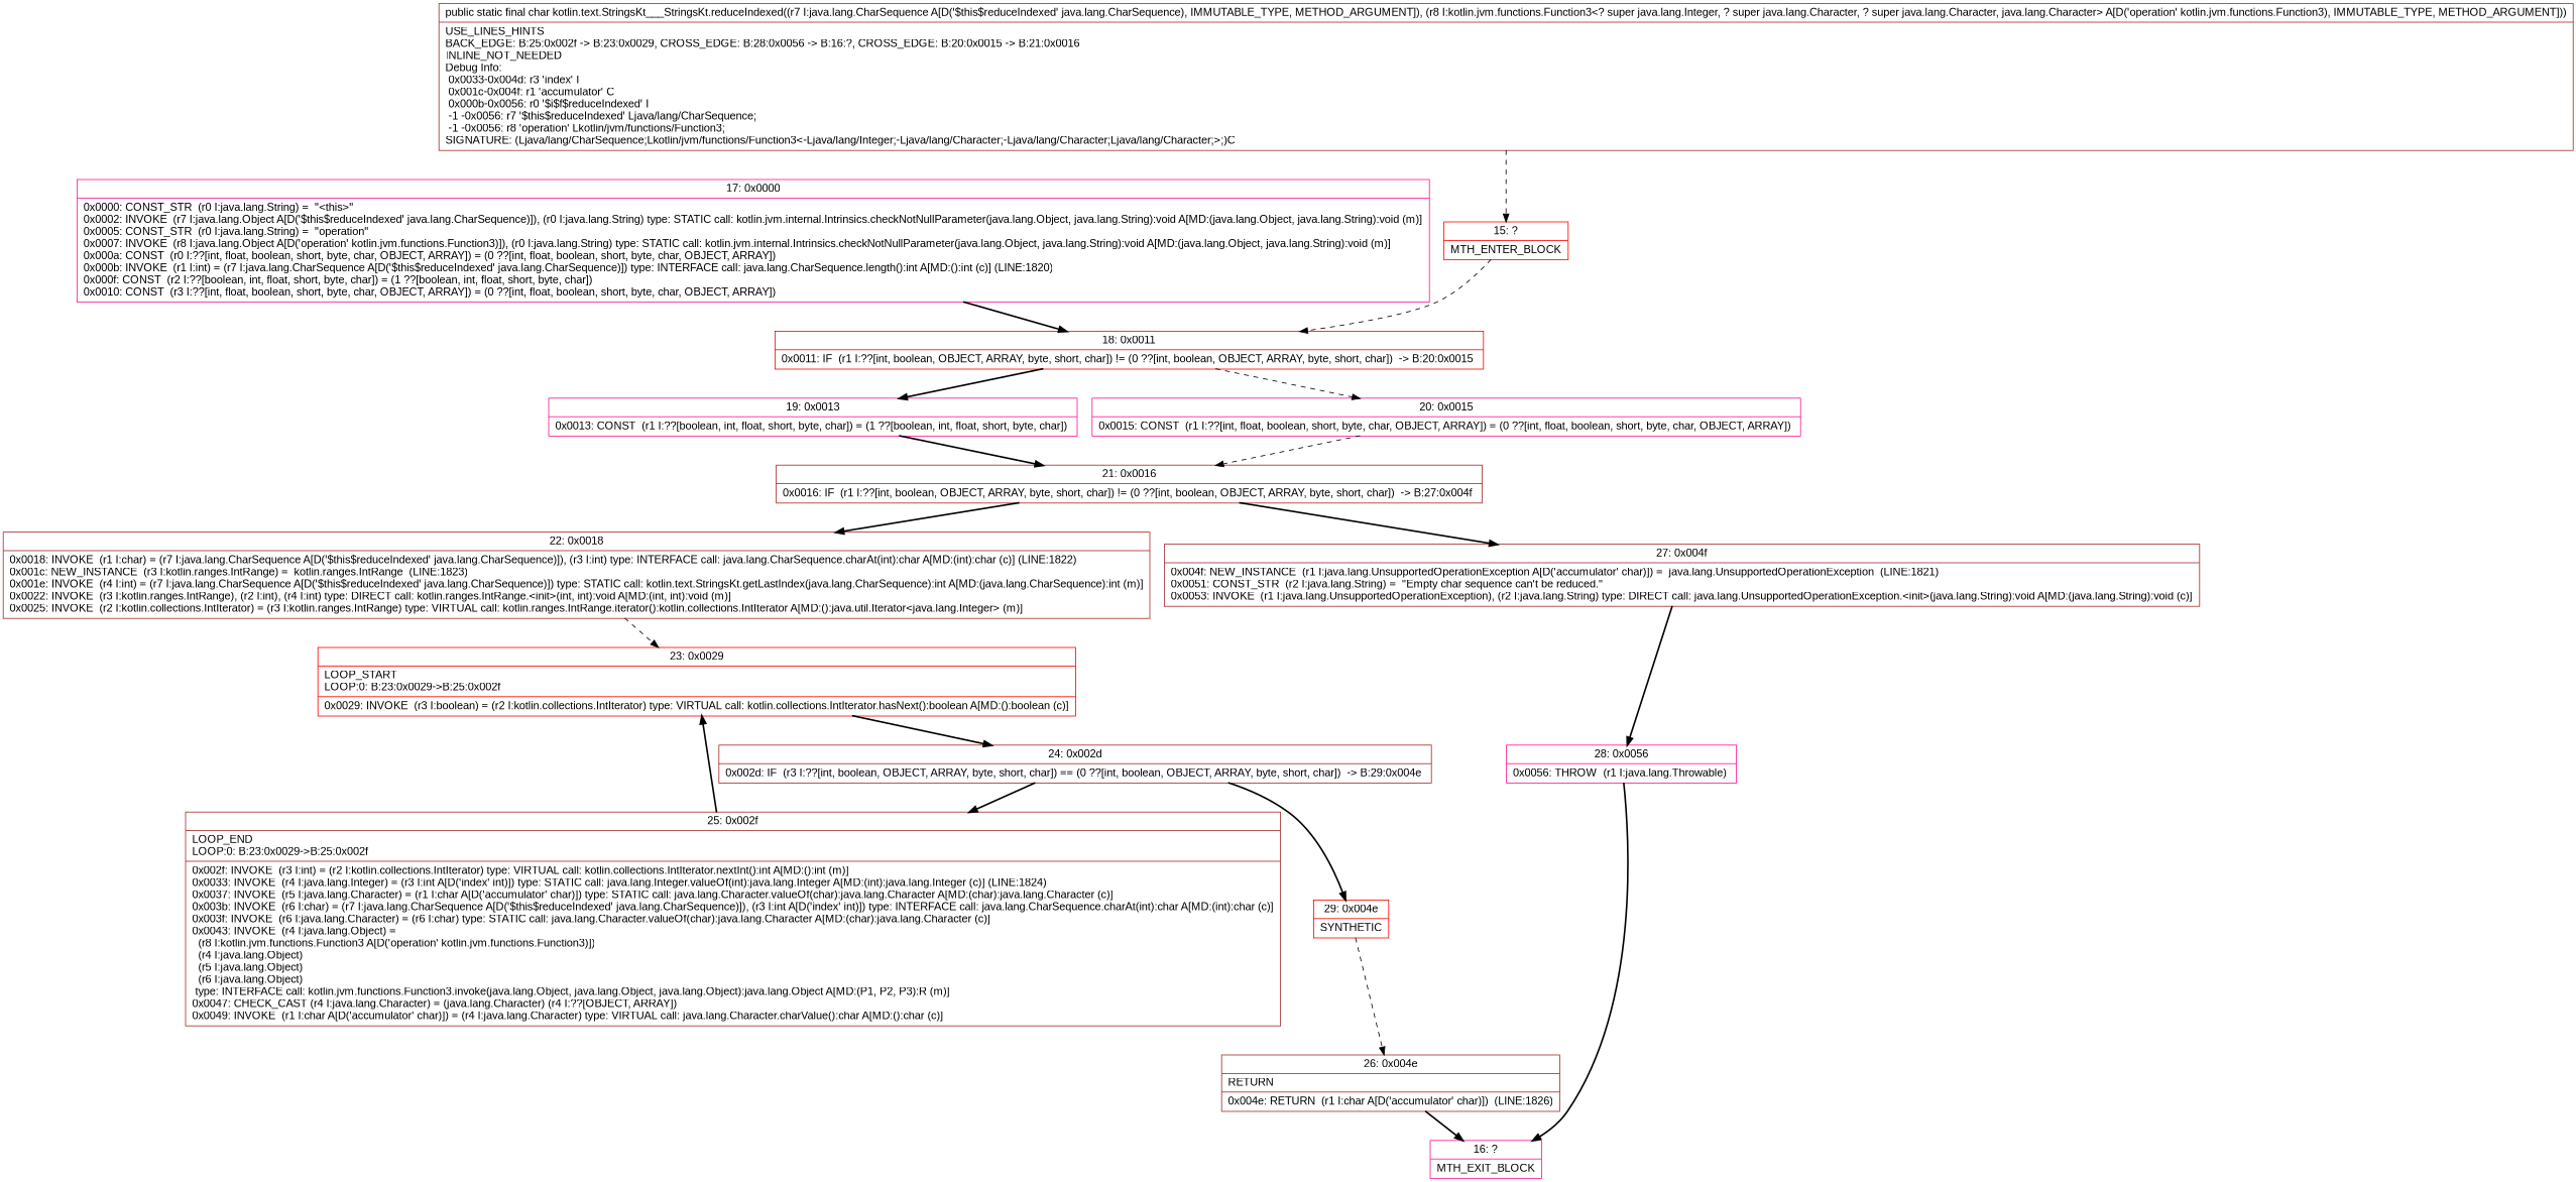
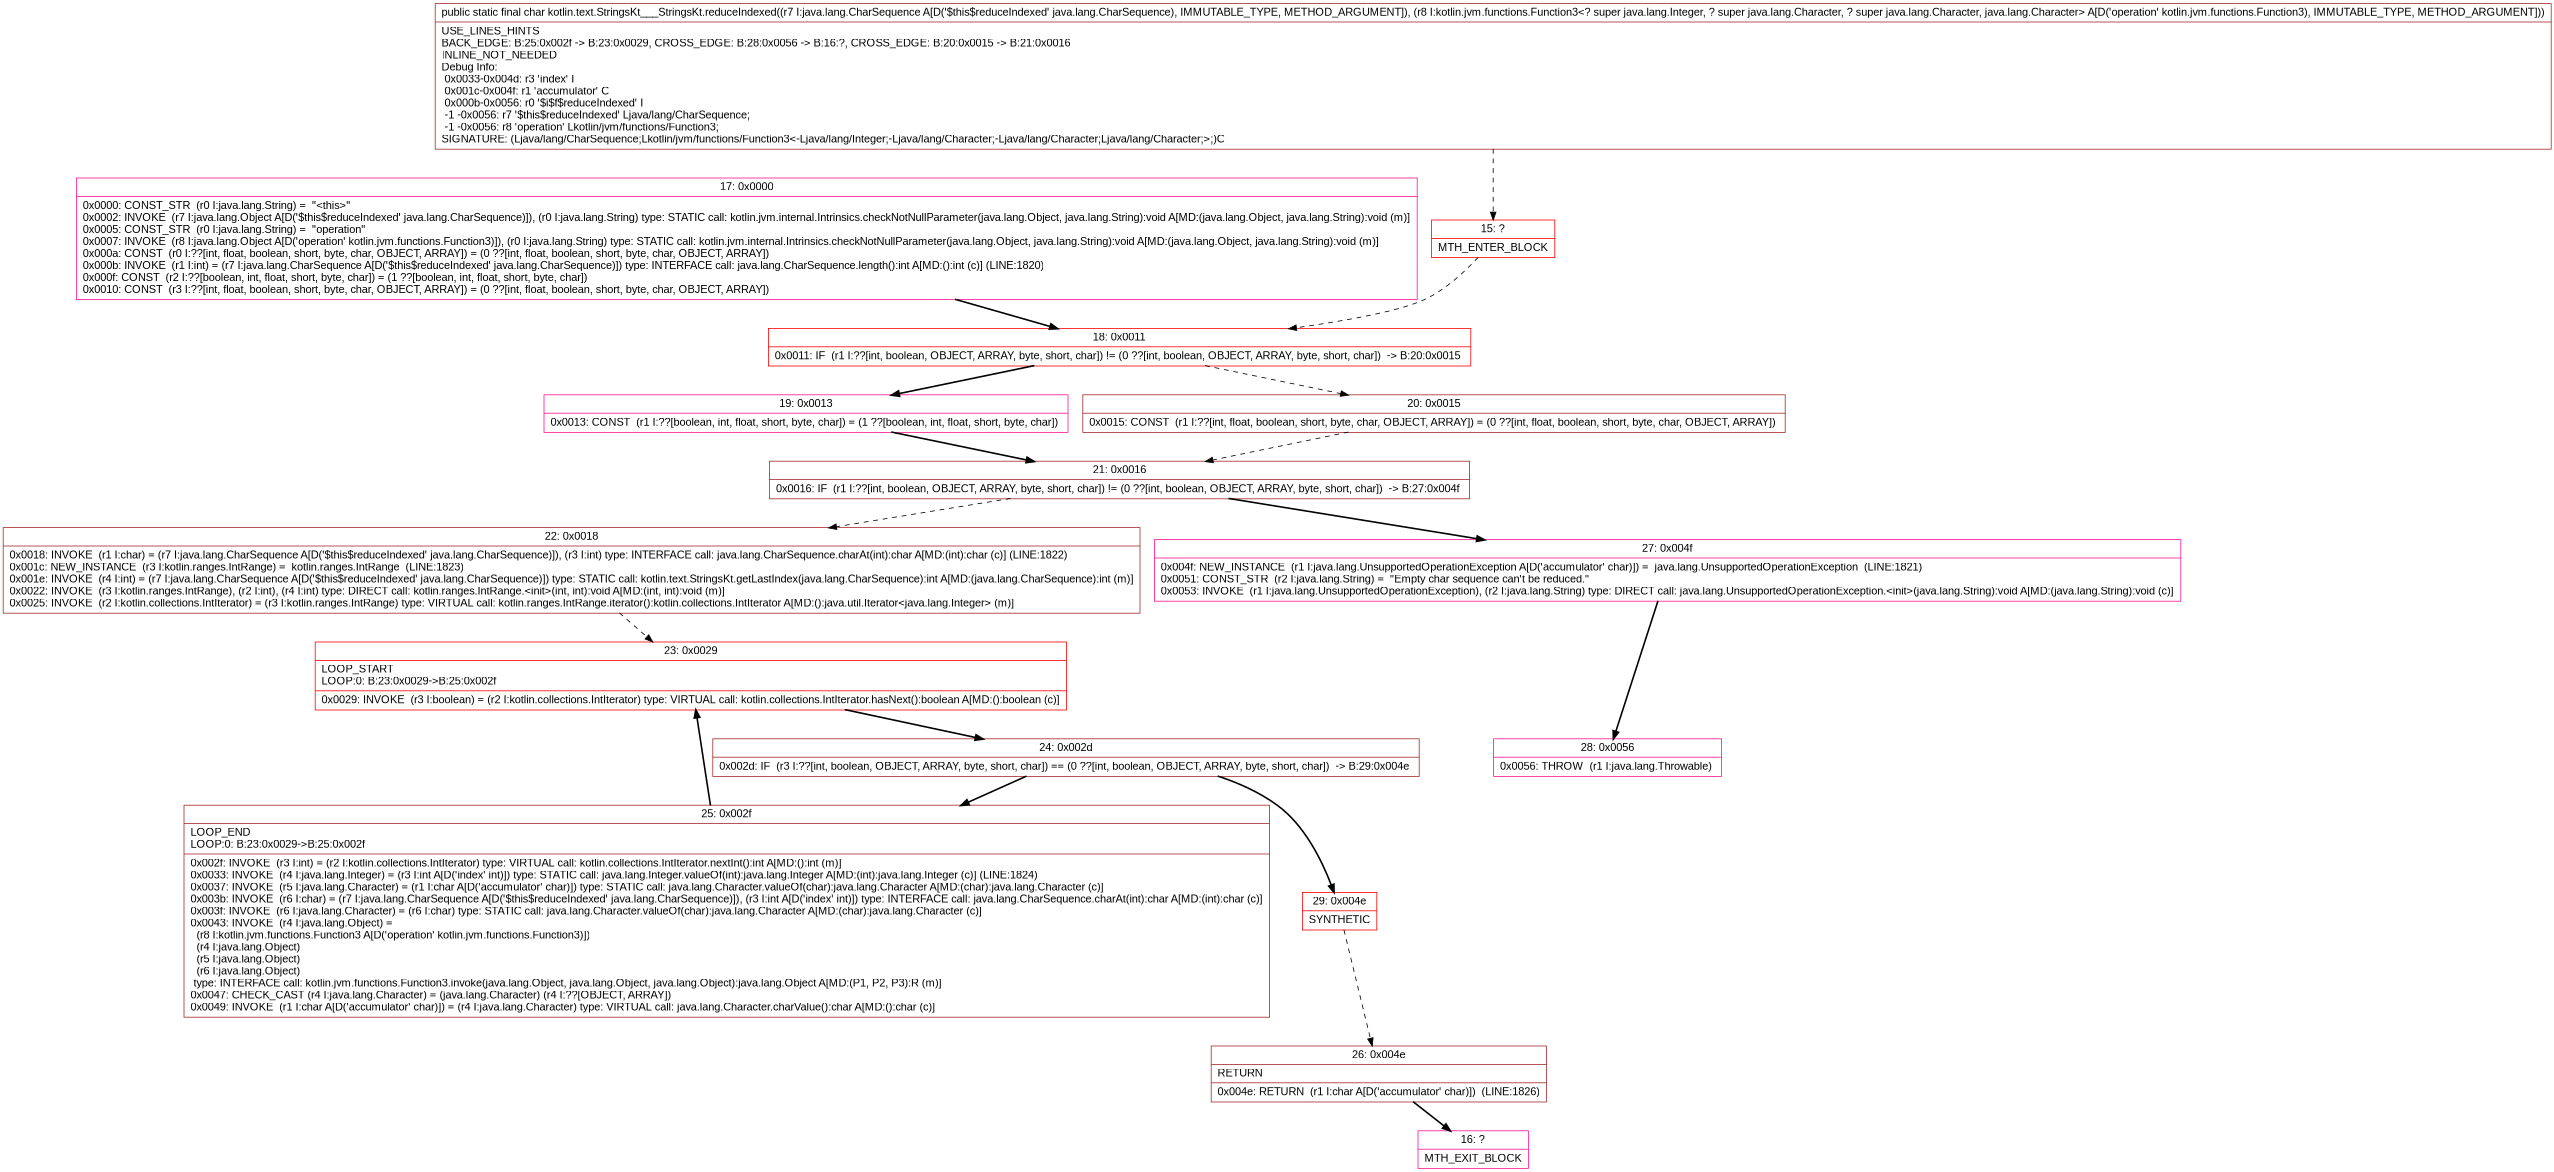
  digraph {
    fontname="Liberation Sans"
    node [color=brown fontname="Liberation Sans" shape=record]
    edge [fontname="Liberation Sans" style=bold]
    n1 [color=red label="{15\:\ ?|MTH_ENTER_BLOCK\l}"]
    n2 [color=red label="{18\:\ 0x0011|0x0011: IF  (r1 I:??[int, boolean, OBJECT, ARRAY, byte, short, char]) != (0 ??[int, boolean, OBJECT, ARRAY, byte, short, char])  \-\> B:20:0x0015 \l}"]
    n3 [color=deeppink label="{17\:\ 0x0000|0x0000: CONST_STR  (r0 I:java.lang.String) =  \"\<this\>\" \l0x0002: INVOKE  (r7 I:java.lang.Object A[D('$this$reduceIndexed' java.lang.CharSequence)]), (r0 I:java.lang.String) type: STATIC call: kotlin.jvm.internal.Intrinsics.checkNotNullParameter(java.lang.Object, java.lang.String):void A[MD:(java.lang.Object, java.lang.String):void (m)]\l0x0005: CONST_STR  (r0 I:java.lang.String) =  \"operation\" \l0x0007: INVOKE  (r8 I:java.lang.Object A[D('operation' kotlin.jvm.functions.Function3)]), (r0 I:java.lang.String) type: STATIC call: kotlin.jvm.internal.Intrinsics.checkNotNullParameter(java.lang.Object, java.lang.String):void A[MD:(java.lang.Object, java.lang.String):void (m)]\l0x000a: CONST  (r0 I:??[int, float, boolean, short, byte, char, OBJECT, ARRAY]) = (0 ??[int, float, boolean, short, byte, char, OBJECT, ARRAY]) \l0x000b: INVOKE  (r1 I:int) = (r7 I:java.lang.CharSequence A[D('$this$reduceIndexed' java.lang.CharSequence)]) type: INTERFACE call: java.lang.CharSequence.length():int A[MD:():int (c)] (LINE:1820)\l0x000f: CONST  (r2 I:??[boolean, int, float, short, byte, char]) = (1 ??[boolean, int, float, short, byte, char]) \l0x0010: CONST  (r3 I:??[int, float, boolean, short, byte, char, OBJECT, ARRAY]) = (0 ??[int, float, boolean, short, byte, char, OBJECT, ARRAY]) \l}"]
    n4 [color=deeppink label="{19\:\ 0x0013|0x0013: CONST  (r1 I:??[boolean, int, float, short, byte, char]) = (1 ??[boolean, int, float, short, byte, char]) \l}"]
-   n5 [color=deeppink label="{20\:\ 0x0015|0x0015: CONST  (r1 I:??[int, float, boolean, short, byte, char, OBJECT, ARRAY]) = (0 ??[int, float, boolean, short, byte, char, OBJECT, ARRAY]) \l}"]
+   n5 [label="{20\:\ 0x0015|0x0015: CONST  (r1 I:??[int, float, boolean, short, byte, char, OBJECT, ARRAY]) = (0 ??[int, float, boolean, short, byte, char, OBJECT, ARRAY]) \l}"]
    n6 [label="{21\:\ 0x0016|0x0016: IF  (r1 I:??[int, boolean, OBJECT, ARRAY, byte, short, char]) != (0 ??[int, boolean, OBJECT, ARRAY, byte, short, char])  \-\> B:27:0x004f \l}"]
    n7 [label="{22\:\ 0x0018|0x0018: INVOKE  (r1 I:char) = (r7 I:java.lang.CharSequence A[D('$this$reduceIndexed' java.lang.CharSequence)]), (r3 I:int) type: INTERFACE call: java.lang.CharSequence.charAt(int):char A[MD:(int):char (c)] (LINE:1822)\l0x001c: NEW_INSTANCE  (r3 I:kotlin.ranges.IntRange) =  kotlin.ranges.IntRange  (LINE:1823)\l0x001e: INVOKE  (r4 I:int) = (r7 I:java.lang.CharSequence A[D('$this$reduceIndexed' java.lang.CharSequence)]) type: STATIC call: kotlin.text.StringsKt.getLastIndex(java.lang.CharSequence):int A[MD:(java.lang.CharSequence):int (m)]\l0x0022: INVOKE  (r3 I:kotlin.ranges.IntRange), (r2 I:int), (r4 I:int) type: DIRECT call: kotlin.ranges.IntRange.\<init\>(int, int):void A[MD:(int, int):void (m)]\l0x0025: INVOKE  (r2 I:kotlin.collections.IntIterator) = (r3 I:kotlin.ranges.IntRange) type: VIRTUAL call: kotlin.ranges.IntRange.iterator():kotlin.collections.IntIterator A[MD:():java.util.Iterator\<java.lang.Integer\> (m)]\l}"]
-   n8 [label="{27\:\ 0x004f|0x004f: NEW_INSTANCE  (r1 I:java.lang.UnsupportedOperationException A[D('accumulator' char)]) =  java.lang.UnsupportedOperationException  (LINE:1821)\l0x0051: CONST_STR  (r2 I:java.lang.String) =  \"Empty char sequence can't be reduced.\" \l0x0053: INVOKE  (r1 I:java.lang.UnsupportedOperationException), (r2 I:java.lang.String) type: DIRECT call: java.lang.UnsupportedOperationException.\<init\>(java.lang.String):void A[MD:(java.lang.String):void (c)]\l}"]
+   n8 [color=deeppink label="{27\:\ 0x004f|0x004f: NEW_INSTANCE  (r1 I:java.lang.UnsupportedOperationException A[D('accumulator' char)]) =  java.lang.UnsupportedOperationException  (LINE:1821)\l0x0051: CONST_STR  (r2 I:java.lang.String) =  \"Empty char sequence can't be reduced.\" \l0x0053: INVOKE  (r1 I:java.lang.UnsupportedOperationException), (r2 I:java.lang.String) type: DIRECT call: java.lang.UnsupportedOperationException.\<init\>(java.lang.String):void A[MD:(java.lang.String):void (c)]\l}"]
    n9 [color=red label="{23\:\ 0x0029|LOOP_START\lLOOP:0: B:23:0x0029\-\>B:25:0x002f\l|0x0029: INVOKE  (r3 I:boolean) = (r2 I:kotlin.collections.IntIterator) type: VIRTUAL call: kotlin.collections.IntIterator.hasNext():boolean A[MD:():boolean (c)]\l}"]
    n10 [color=deeppink label="{28\:\ 0x0056|0x0056: THROW  (r1 I:java.lang.Throwable) \l}"]
    n11 [label="{24\:\ 0x002d|0x002d: IF  (r3 I:??[int, boolean, OBJECT, ARRAY, byte, short, char]) == (0 ??[int, boolean, OBJECT, ARRAY, byte, short, char])  \-\> B:29:0x004e \l}"]
    n12 [label="{25\:\ 0x002f|LOOP_END\lLOOP:0: B:23:0x0029\-\>B:25:0x002f\l|0x002f: INVOKE  (r3 I:int) = (r2 I:kotlin.collections.IntIterator) type: VIRTUAL call: kotlin.collections.IntIterator.nextInt():int A[MD:():int (m)]\l0x0033: INVOKE  (r4 I:java.lang.Integer) = (r3 I:int A[D('index' int)]) type: STATIC call: java.lang.Integer.valueOf(int):java.lang.Integer A[MD:(int):java.lang.Integer (c)] (LINE:1824)\l0x0037: INVOKE  (r5 I:java.lang.Character) = (r1 I:char A[D('accumulator' char)]) type: STATIC call: java.lang.Character.valueOf(char):java.lang.Character A[MD:(char):java.lang.Character (c)]\l0x003b: INVOKE  (r6 I:char) = (r7 I:java.lang.CharSequence A[D('$this$reduceIndexed' java.lang.CharSequence)]), (r3 I:int A[D('index' int)]) type: INTERFACE call: java.lang.CharSequence.charAt(int):char A[MD:(int):char (c)]\l0x003f: INVOKE  (r6 I:java.lang.Character) = (r6 I:char) type: STATIC call: java.lang.Character.valueOf(char):java.lang.Character A[MD:(char):java.lang.Character (c)]\l0x0043: INVOKE  (r4 I:java.lang.Object) = \l  (r8 I:kotlin.jvm.functions.Function3 A[D('operation' kotlin.jvm.functions.Function3)])\l  (r4 I:java.lang.Object)\l  (r5 I:java.lang.Object)\l  (r6 I:java.lang.Object)\l type: INTERFACE call: kotlin.jvm.functions.Function3.invoke(java.lang.Object, java.lang.Object, java.lang.Object):java.lang.Object A[MD:(P1, P2, P3):R (m)]\l0x0047: CHECK_CAST (r4 I:java.lang.Character) = (java.lang.Character) (r4 I:??[OBJECT, ARRAY]) \l0x0049: INVOKE  (r1 I:char A[D('accumulator' char)]) = (r4 I:java.lang.Character) type: VIRTUAL call: java.lang.Character.charValue():char A[MD:():char (c)]\l}"]
    n13 [color=red label="{29\:\ 0x004e|SYNTHETIC\l}"]
    n14 [label="{26\:\ 0x004e|RETURN\l|0x004e: RETURN  (r1 I:char A[D('accumulator' char)])  (LINE:1826)\l}"]
    n15 [color=deeppink label="{16\:\ ?|MTH_EXIT_BLOCK\l}"]
    n16 [label="{public static final char kotlin.text.StringsKt___StringsKt.reduceIndexed((r7 I:java.lang.CharSequence A[D('$this$reduceIndexed' java.lang.CharSequence), IMMUTABLE_TYPE, METHOD_ARGUMENT]), (r8 I:kotlin.jvm.functions.Function3\<? super java.lang.Integer, ? super java.lang.Character, ? super java.lang.Character, java.lang.Character\> A[D('operation' kotlin.jvm.functions.Function3), IMMUTABLE_TYPE, METHOD_ARGUMENT]))  | USE_LINES_HINTS\lBACK_EDGE: B:25:0x002f \-\> B:23:0x0029, CROSS_EDGE: B:28:0x0056 \-\> B:16:?, CROSS_EDGE: B:20:0x0015 \-\> B:21:0x0016\lINLINE_NOT_NEEDED\lDebug Info:\l  0x0033\-0x004d: r3 'index' I\l  0x001c\-0x004f: r1 'accumulator' C\l  0x000b\-0x0056: r0 '$i$f$reduceIndexed' I\l  \-1 \-0x0056: r7 '$this$reduceIndexed' Ljava\/lang\/CharSequence;\l  \-1 \-0x0056: r8 'operation' Lkotlin\/jvm\/functions\/Function3;\lSIGNATURE: (Ljava\/lang\/CharSequence;Lkotlin\/jvm\/functions\/Function3\<\-Ljava\/lang\/Integer;\-Ljava\/lang\/Character;\-Ljava\/lang\/Character;Ljava\/lang\/Character;\>;)C\l}"]
    n1 -> n2 [style=dashed]
    n2 -> n4
    n2 -> n5 [style=dashed]
    n3 -> n2
    n4 -> n6
    n5 -> n6 [style=dashed]
-   n6 -> n7
+   n6 -> n7 [style=dashed]
    n6 -> n8
    n7 -> n9 [style=dashed]
    n8 -> n10
    n9 -> n11
-   n10 -> n15
    n11 -> n12
    n11 -> n13
    n12 -> n9
    n13 -> n14 [style=dashed]
    n14 -> n15
    n16 -> n1 [style=dashed]
  }
